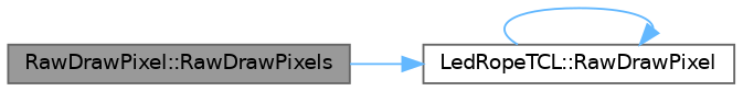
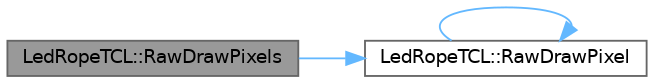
  digraph {
    rankdir=LR
    node [fontname=Helvetica fontsize=10 shape=box style=filled]
    edge [color=steelblue1 fontname=Helvetica fontsize=10 labelfontname=Helvetica labelfontsize=10 style=solid]
-   n1 [color=gray40 fillcolor=grey60 fontcolor=black height=0.2 label="RawDrawPixel::RawDrawPixels" width=0.4]
+   n1 [color=gray40 fillcolor=grey60 fontcolor=black height=0.2 label="LedRopeTCL::RawDrawPixels" width=0.4]
    n2 [color=grey40 fillcolor=white height=0.2 label="LedRopeTCL::RawDrawPixel" width=0.4]
    n1 -> n2
    n2 -> n2
  }
